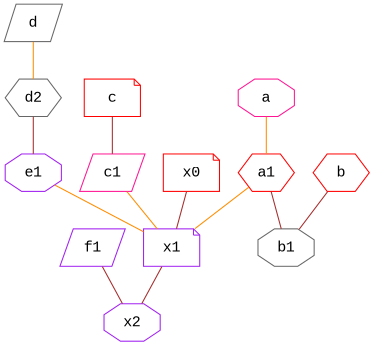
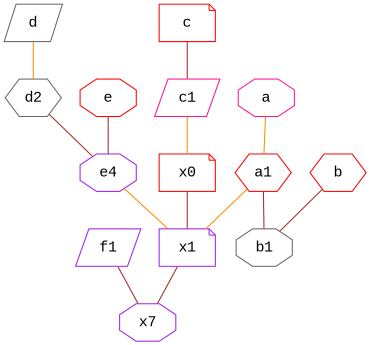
  graph {
    fontname="Liberation Mono"
    node [color=red fontname="Liberation Mono" labelfontsize=50 shape=octagon]
    edge [color=brown fontname="Liberation Mono"]
-   x2 [color=purple]
+   x2 [color=purple label=x7]
    f1 [color=purple shape=parallelogram]
-   e1 [color=purple]
+   e1 [color=purple label=e4]
    x1 [color=purple shape=note]
    c1 [color=deeppink shape=parallelogram]
    x0 [shape=note]
    n7 [color=gray40 label=d2 shape=hexagon]
    b1 [color=gray40]
    a [color=deeppink]
    a1 [shape=hexagon]
    c [shape=note]
    d [color=gray40 shape=parallelogram]
    b [shape=hexagon]
+   e
    f1 -- x2
    e1 -- x1 [color=darkorange]
    x1 -- x2
-   c1 -- x1 [color=darkorange]
+   c1 -- x0 [color=darkorange]
    x0 -- x1
    n7 -- e1
    a -- a1 [color=darkorange]
    a1 -- x1 [color=darkorange]
    a1 -- b1
    c -- c1
    d -- n7 [color=darkorange]
    b -- b1
+   e -- e1
  }
